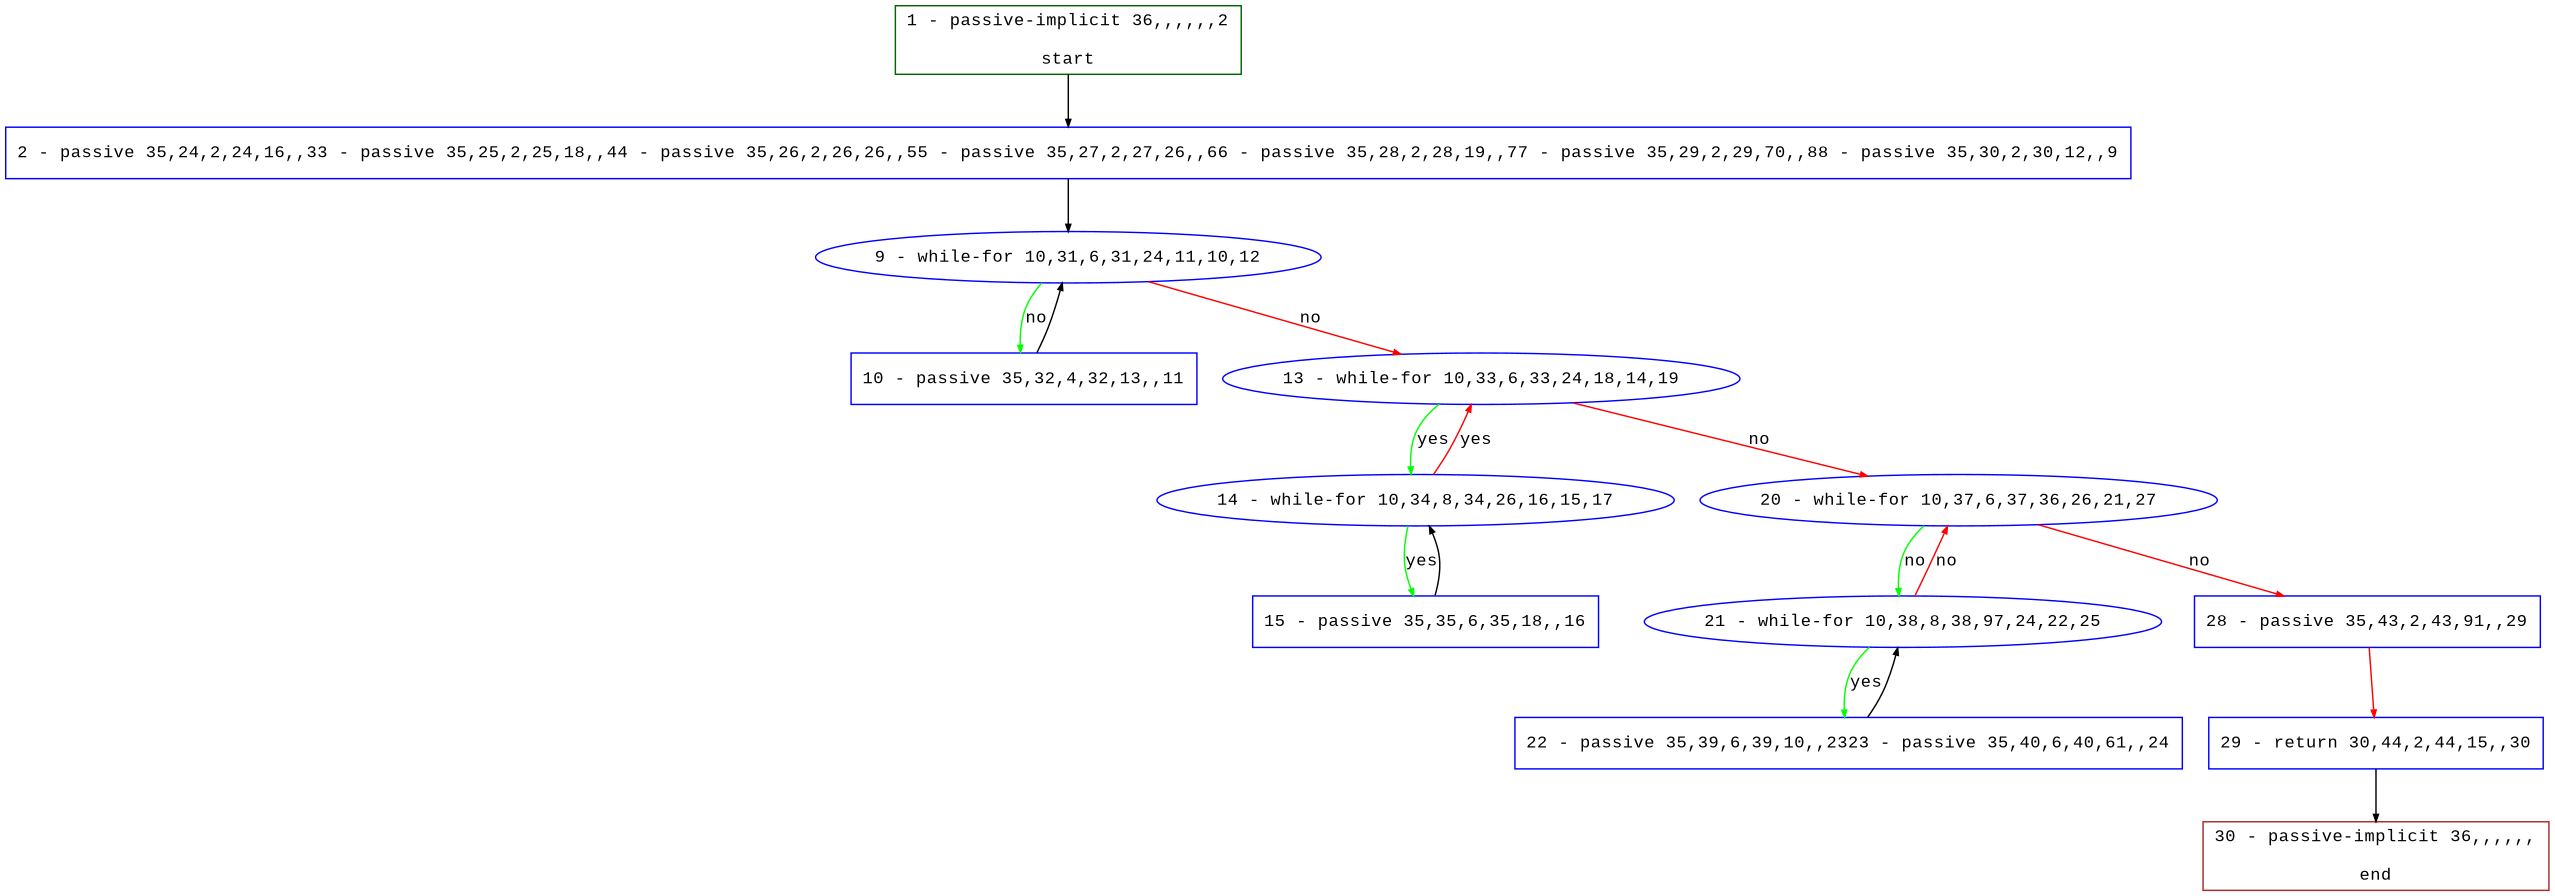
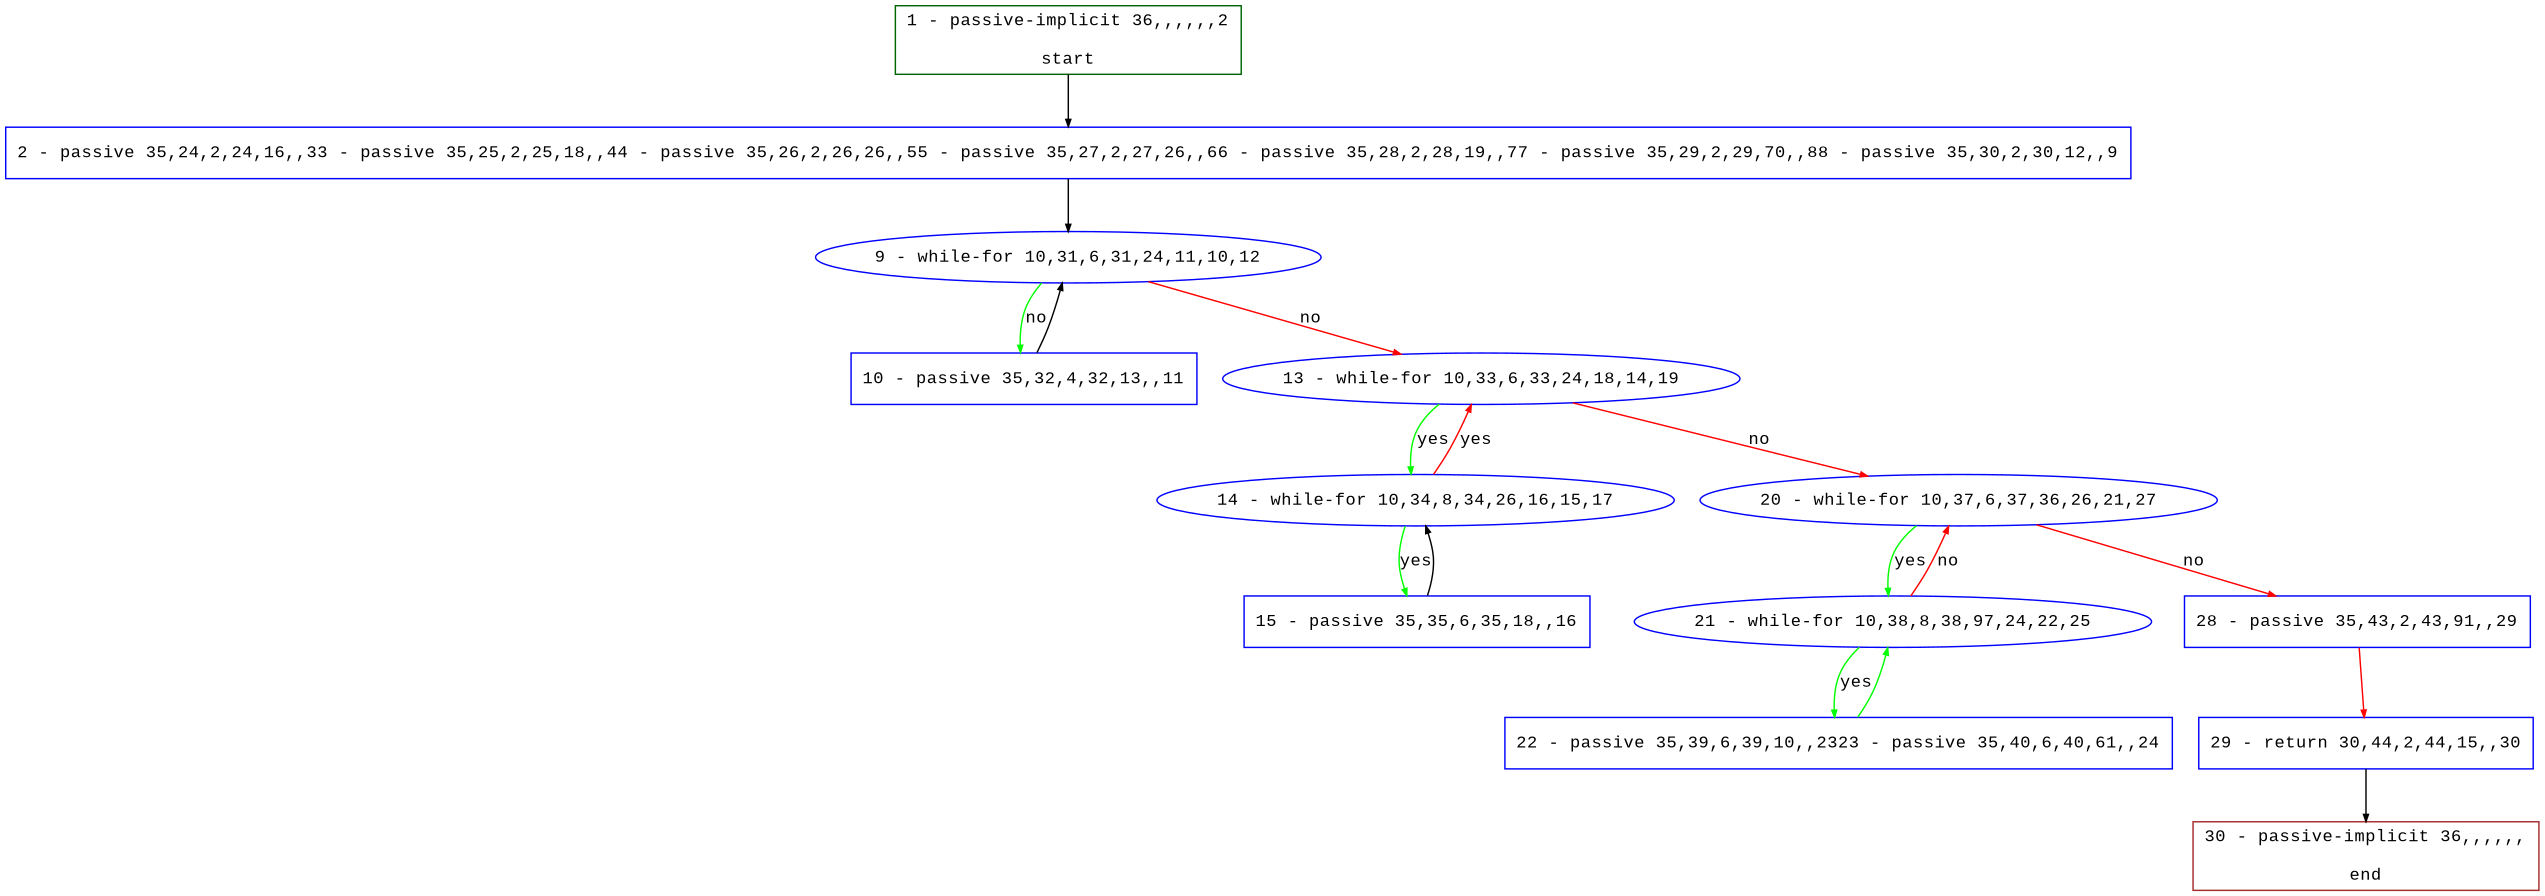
  digraph {
    bgcolor=white
    compound=true
    fillcolor="#FFFFCC"
    fontname="Liberation Mono"
    fontsize=12
    pack=true
    packmode=clust
    style="rounded,filled"
    node [color="#0000ff" compound=true fillcolor="#ffffff" fixedsize=false fontname="Liberation Mono" fontsize=12 node_initialized=no shape=box style=filled]
    edge [arrowhead=normal arrowsize=0.5 arrowtail=none color="#000000" compound=true dir=forward fontcolor=black fontname="Liberation Mono" fontsize=12]
    n1 [label="2 - passive 35,24,2,24,16,,33 - passive 35,25,2,25,18,,44 - passive 35,26,2,26,26,,55 - passive 35,27,2,27,26,,66 - passive 35,28,2,28,19,,77 - passive 35,29,2,29,70,,88 - passive 35,30,2,30,12,,9"]
    n2 [label="9 - while-for 10,31,6,31,24,11,10,12" shape=oval]
    n3 [label="10 - passive 35,32,4,32,13,,11"]
    n4 [label="13 - while-for 10,33,6,33,24,18,14,19" shape=oval]
    n5 [color="#006400" label="1 - passive-implicit 36,,,,,,2\n\nstart"]
    n6 [label="14 - while-for 10,34,8,34,26,16,15,17" shape=oval]
    n7 [label="20 - while-for 10,37,6,37,36,26,21,27" shape=oval]
    n8 [label="15 - passive 35,35,6,35,18,,16"]
    n9 [label="21 - while-for 10,38,8,38,97,24,22,25" shape=oval]
    n10 [label="28 - passive 35,43,2,43,91,,29"]
    n11 [label="22 - passive 35,39,6,39,10,,2323 - passive 35,40,6,40,61,,24"]
    n12 [label="29 - return 30,44,2,44,15,,30"]
    n13 [color="#a52a2a" label="30 - passive-implicit 36,,,,,,\n\nend"]
    n1 -> n2
    n2 -> n3 [color="#00ff00" label=no]
    n2 -> n4 [color="#ff0000" label=no]
    n3 -> n2
    n4 -> n6 [color="#00ff00" label=yes]
    n4 -> n7 [color="#ff0000" label=no]
    n5 -> n1
    n6 -> n4 [color="#ff0000" label=yes]
    n6 -> n8 [color="#00ff00" label=yes]
-   n7 -> n9 [color="#00ff00" label=no]
+   n7 -> n9 [color="#00ff00" label=yes]
    n7 -> n10 [color="#ff0000" label=no]
    n8 -> n6
    n9 -> n7 [color="#ff0000" label=no]
    n9 -> n11 [color="#00ff00" label=yes]
    n10 -> n12 [color="#ff0000"]
-   n11 -> n9
+   n11 -> n9 [color="#00ff00"]
    n12 -> n13
  }
